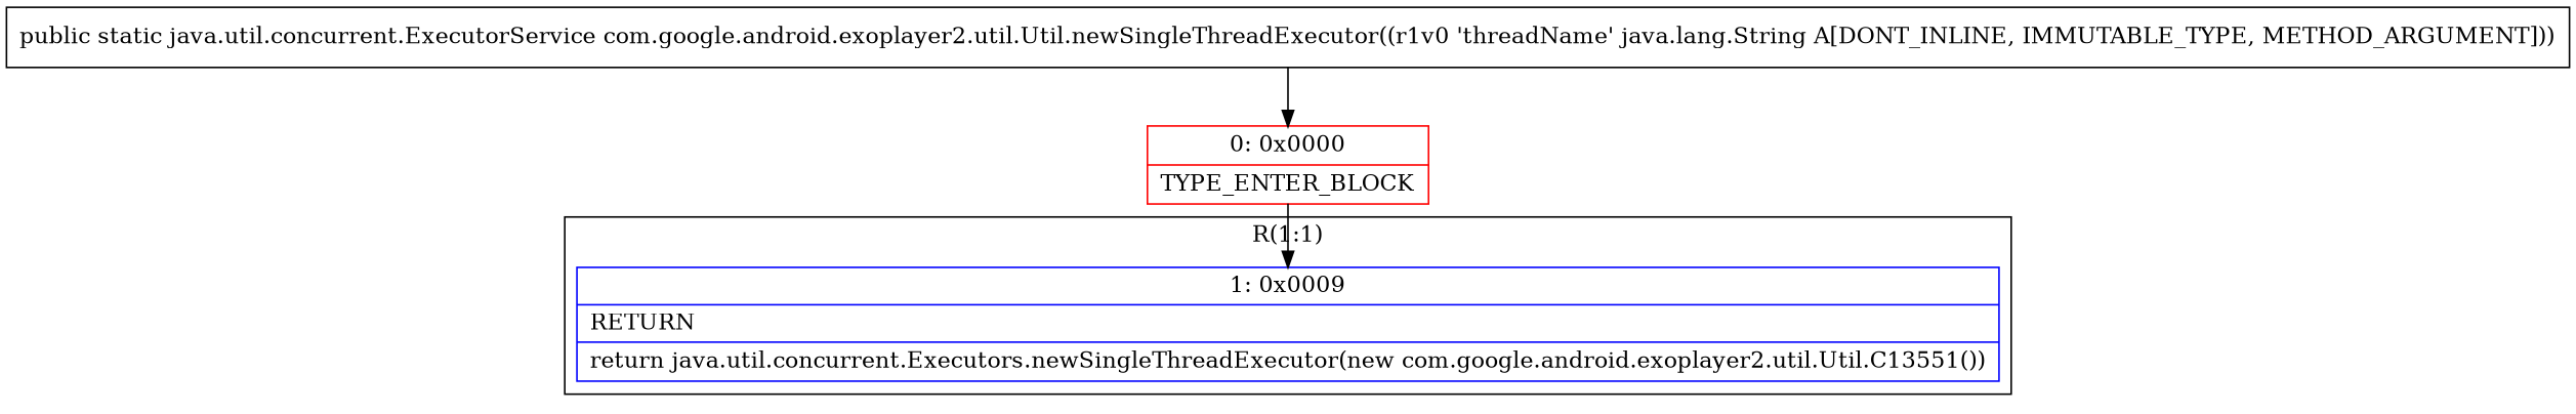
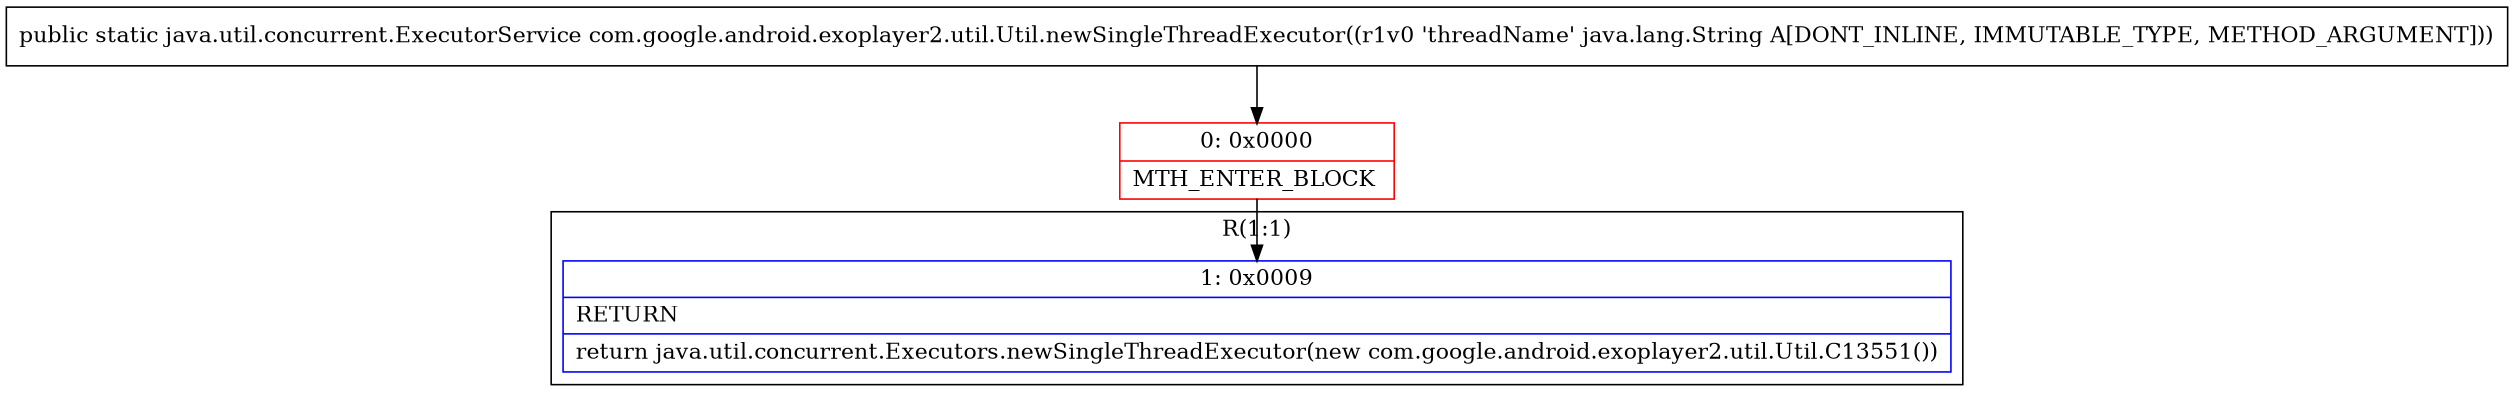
  digraph {
    node [shape=record]
    n1 [color=blue label="{1\:\ 0x0009|RETURN\l|return java.util.concurrent.Executors.newSingleThreadExecutor(new com.google.android.exoplayer2.util.Util.C13551())\l}"]
-   n2 [color=red label="{0\:\ 0x0000|TYPE_ENTER_BLOCK\l}"]
+   n2 [color=red label="{0\:\ 0x0000|MTH_ENTER_BLOCK\l}"]
    n3 [label="{public static java.util.concurrent.ExecutorService com.google.android.exoplayer2.util.Util.newSingleThreadExecutor((r1v0 'threadName' java.lang.String A[DONT_INLINE, IMMUTABLE_TYPE, METHOD_ARGUMENT])) }"]
    subgraph cluster_1 {
      label="R(1:1)"
      n1
    }
    n2 -> n1
    n3 -> n2
  }
